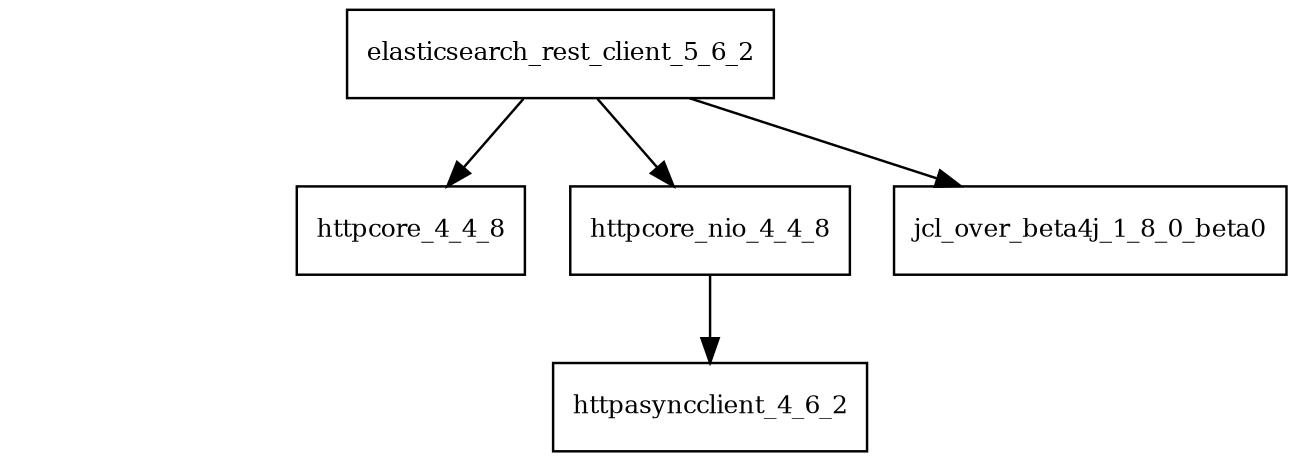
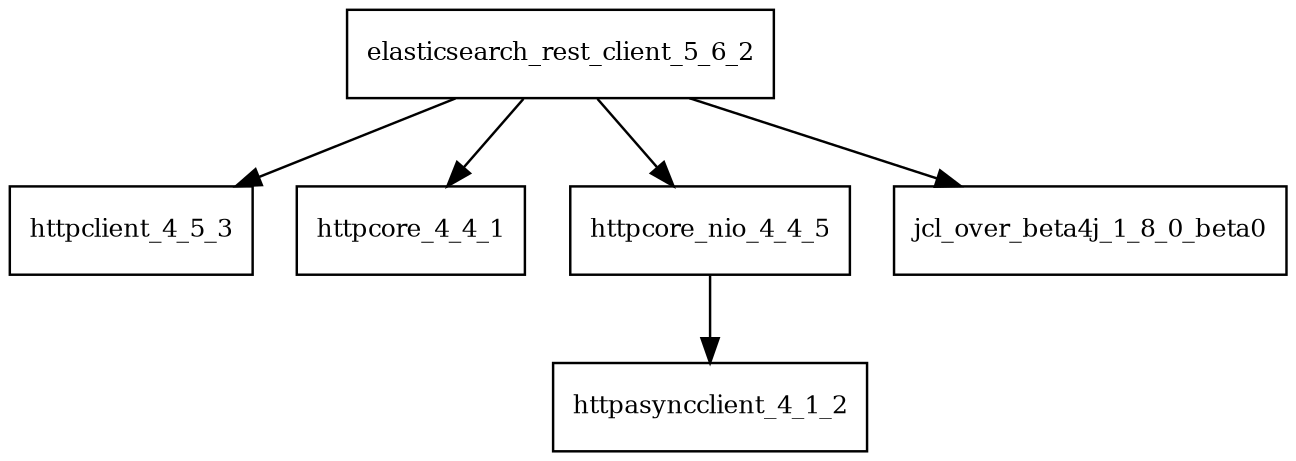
  digraph {
    node [fontsize=10.0 shape=box]
    elasticsearch_rest_client_5_6_2
-   httpcore_4_4_8
-   httpcore_nio_4_4_5 [label=httpcore_nio_4_4_8]
+   httpclient_4_5_3
+   httpcore_4_4_8 [label=httpcore_4_4_1]
+   httpcore_nio_4_4_5
    n5 [label=jcl_over_beta4j_1_8_0_beta0]
-   httpasyncclient_4_1_2 [label=httpasyncclient_4_6_2]
+   httpasyncclient_4_1_2
+   elasticsearch_rest_client_5_6_2 -> httpclient_4_5_3
    elasticsearch_rest_client_5_6_2 -> httpcore_4_4_8
    elasticsearch_rest_client_5_6_2 -> httpcore_nio_4_4_5
    elasticsearch_rest_client_5_6_2 -> n5
    httpcore_nio_4_4_5 -> httpasyncclient_4_1_2
  }
